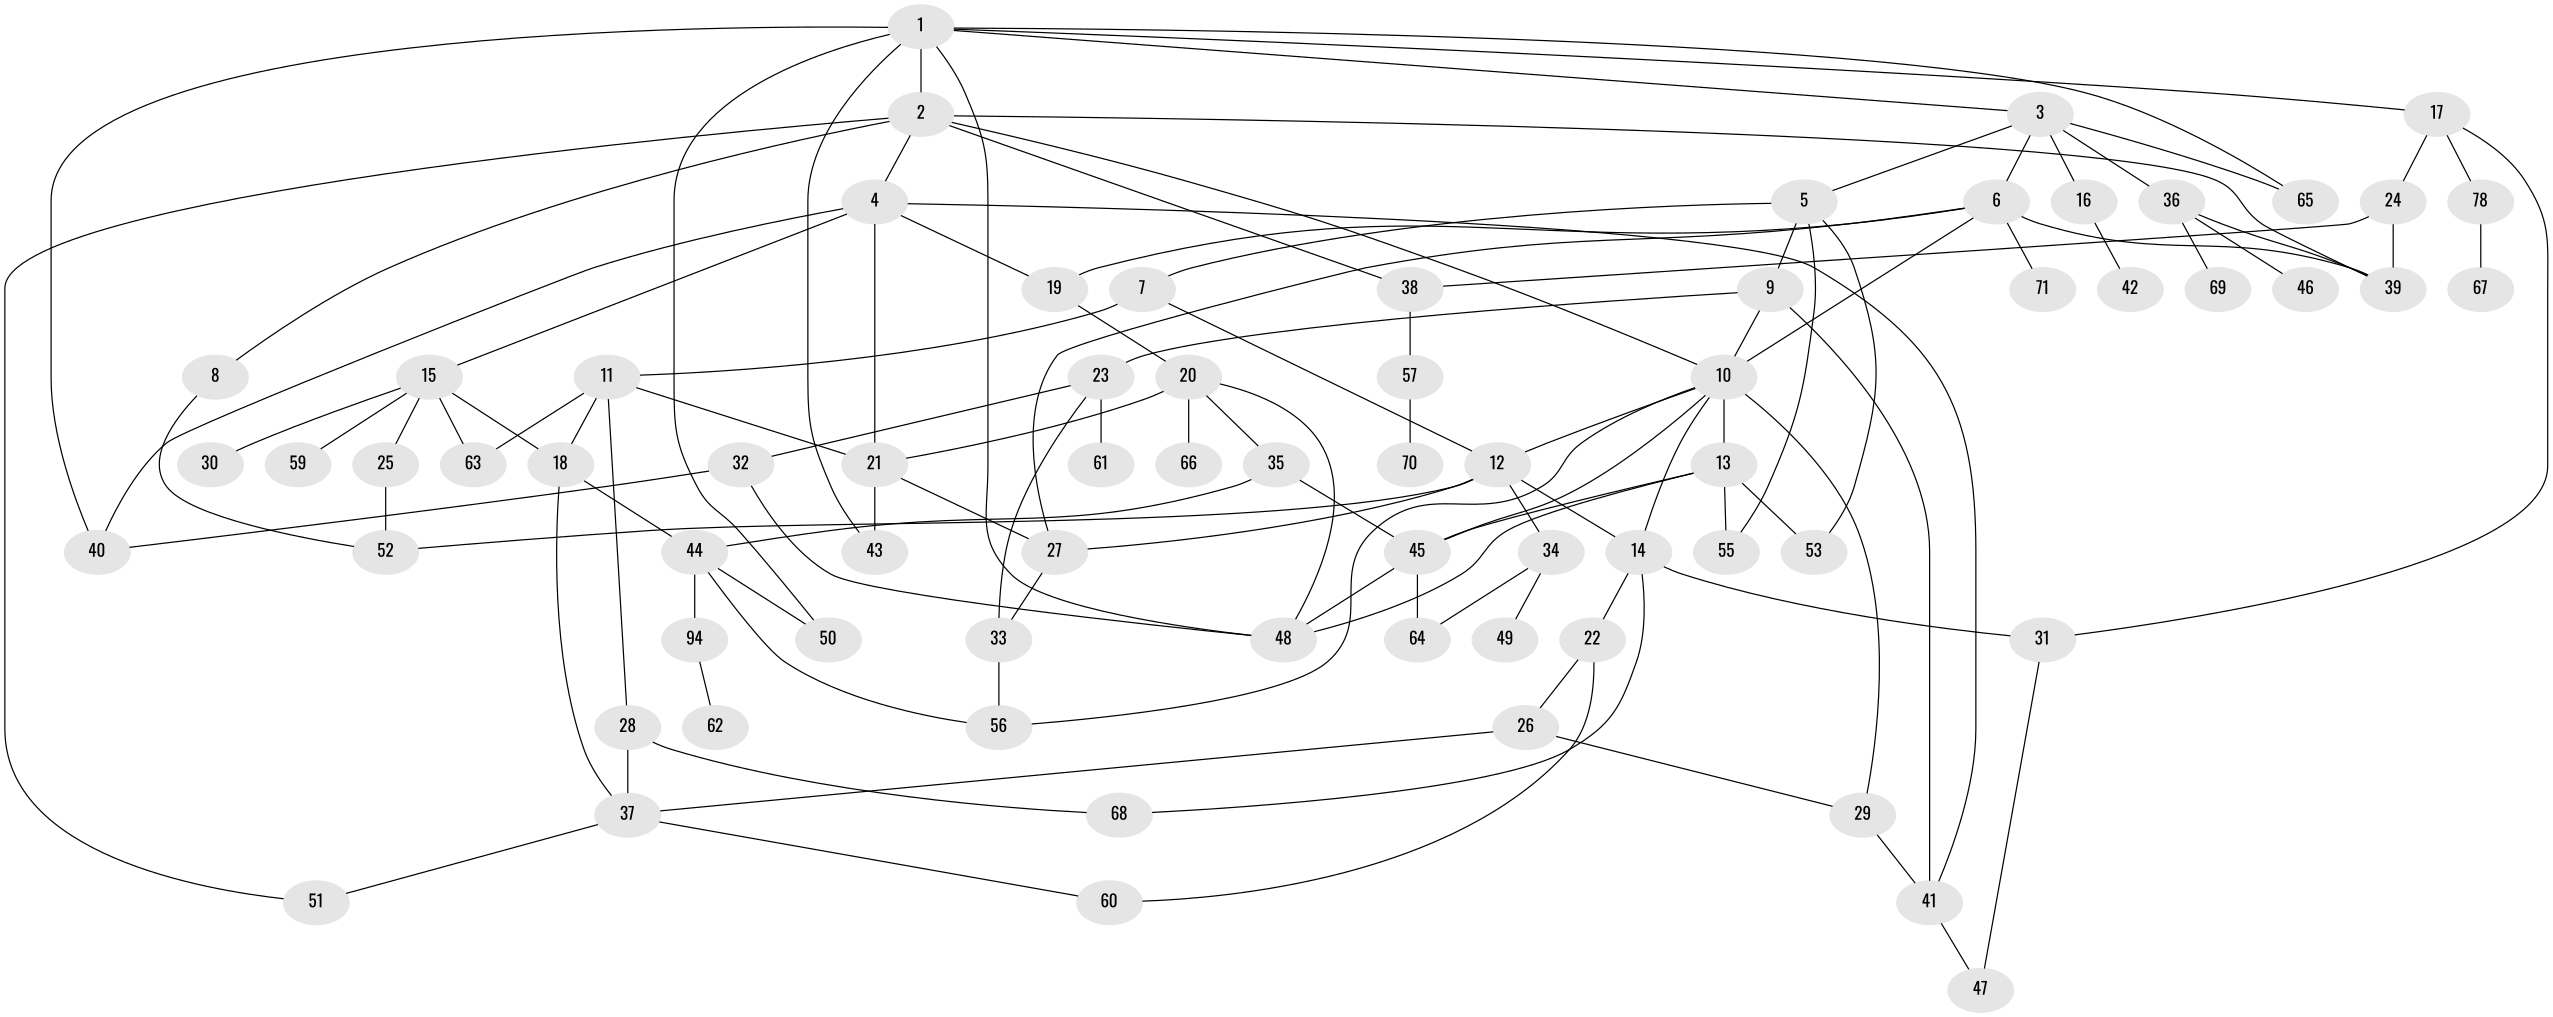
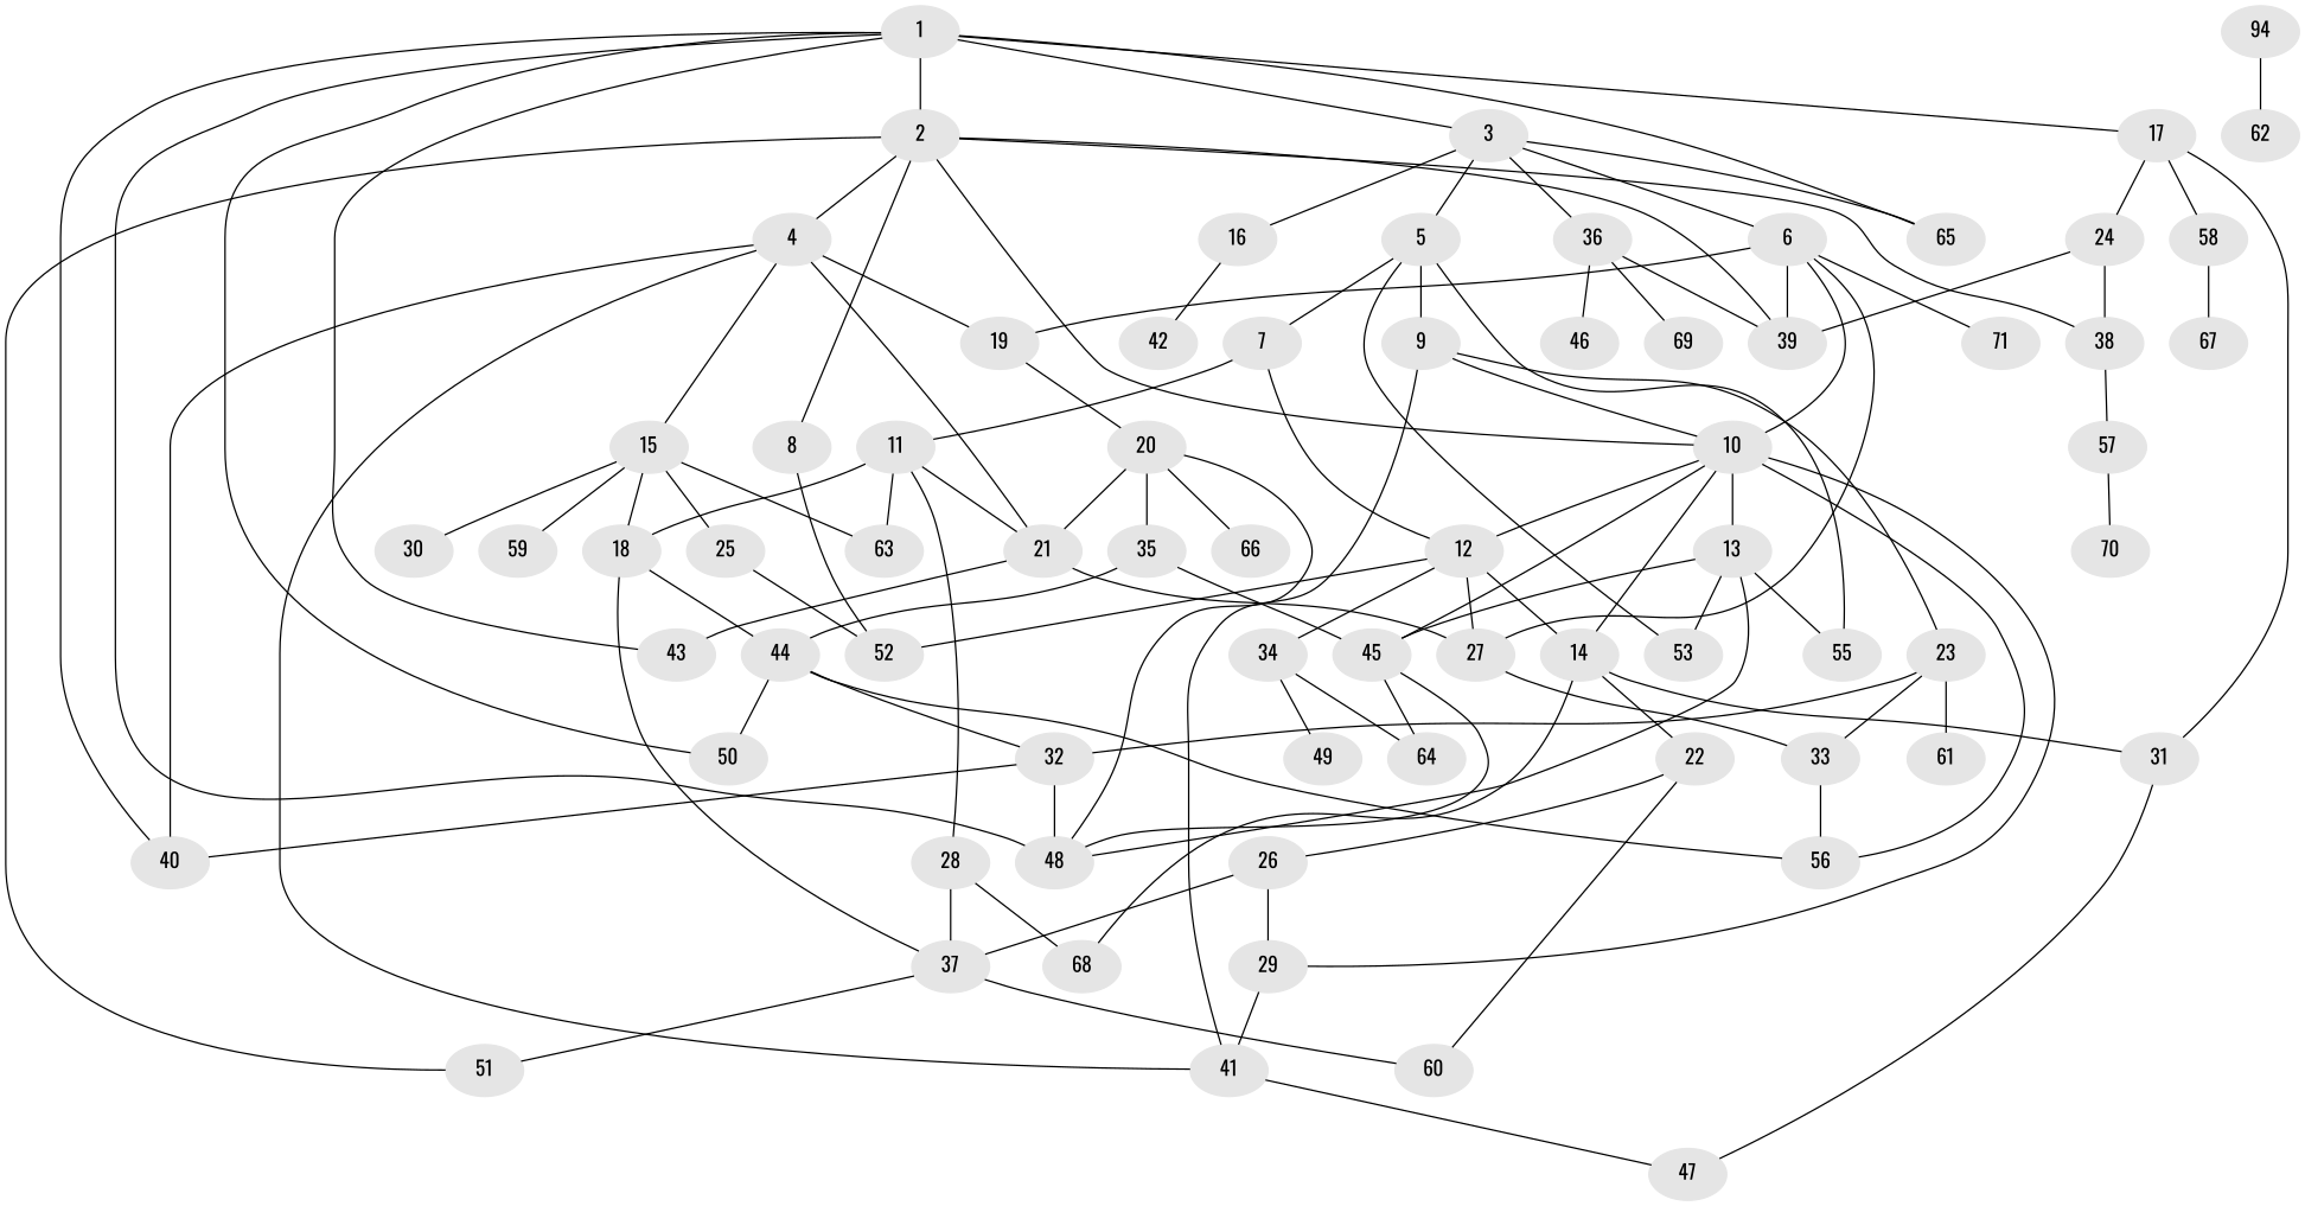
  graph {
    fontname=Oswald
    node [color=gray90 fontname=Oswald style=filled]
    edge [fontname=Oswald weight=1.0]
    1
    2
    3
    17
    40
    43
    48
    50
    65
    4
    8
    10
    38
    39
    51
    5
    6
    16
    36
    31
    24
-   58 [label=78]
+   58
    15
    19
    21
    41
    52
    29
    12
    13
    14
    45
    56
    57
    7
    9
    53
    55
    27
    71
    42
    46
    69
    18
    63
    25
    30
    59
    20
    11
    23
    33
    28
    34
    32
    61
    47
    22
    68
    64
    37
    44
    49
    26
    60
    67
    n67 [label=94]
    35
    66
    70
    62
    1 -- 2 [weight=2.0]
    1 -- 3
    1 -- 17
    1 -- 40
    1 -- 43
    1 -- 48
    1 -- 50
    1 -- 65
    2 -- 4
    2 -- 8
    2 -- 10
    2 -- 38
    2 -- 39
    2 -- 51
    3 -- 65
    3 -- 5
    3 -- 6
    3 -- 16
    3 -- 36
    17 -- 31
    17 -- 24
    17 -- 58
    4 -- 40
    4 -- 15
    4 -- 19
    4 -- 21
    4 -- 41
    8 -- 52
    10 -- 29
    10 -- 12
    10 -- 13 [weight=3.0]
    10 -- 14
    10 -- 45
    10 -- 56
    38 -- 57
    5 -- 7
    5 -- 9 [weight=2.0]
    5 -- 53
    5 -- 55
    6 -- 10
    6 -- 39 [weight=2.0]
    6 -- 19
    6 -- 27
    6 -- 71
    16 -- 42
    36 -- 39
    36 -- 46
    36 -- 69
    31 -- 47
    24 -- 38
    24 -- 39
    58 -- 67
    15 -- 18
    15 -- 63
    15 -- 25
    15 -- 30
    15 -- 59
    19 -- 20
    21 -- 43
    21 -- 27
    41 -- 47
    29 -- 41 [weight=2.0]
    12 -- 52
    12 -- 14
    12 -- 27
    12 -- 34
    13 -- 48
    13 -- 45
    13 -- 53
    13 -- 55
    14 -- 31
    14 -- 22
    14 -- 68
    45 -- 48
    45 -- 64
    57 -- 70
    7 -- 12
    7 -- 11
    9 -- 10
    9 -- 41 [weight=2.0]
    9 -- 23
    27 -- 33
    18 -- 37
    18 -- 44
    25 -- 52
    20 -- 48
    20 -- 21
    20 -- 35
    20 -- 66
    11 -- 21
    11 -- 18
    11 -- 63
    11 -- 28
    23 -- 33
    23 -- 32
    23 -- 61
    33 -- 56
    28 -- 68
    28 -- 37 [weight=3.0]
    34 -- 64
    34 -- 49
    32 -- 40
    32 -- 48
    22 -- 26
    22 -- 60
    37 -- 51
    37 -- 60
    44 -- 50
    44 -- 56
-   44 -- n67
+   44 -- 32
    26 -- 29
    26 -- 37
    n67 -- 62
    35 -- 45
    35 -- 44
  }
